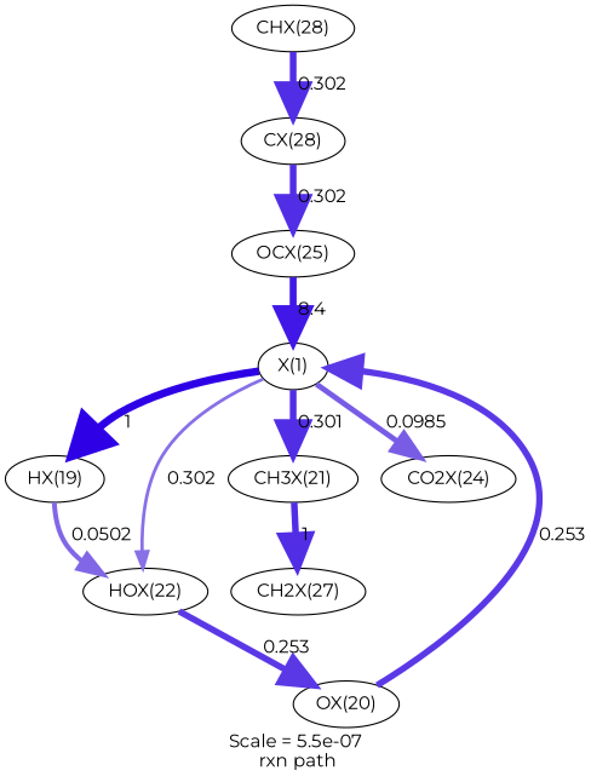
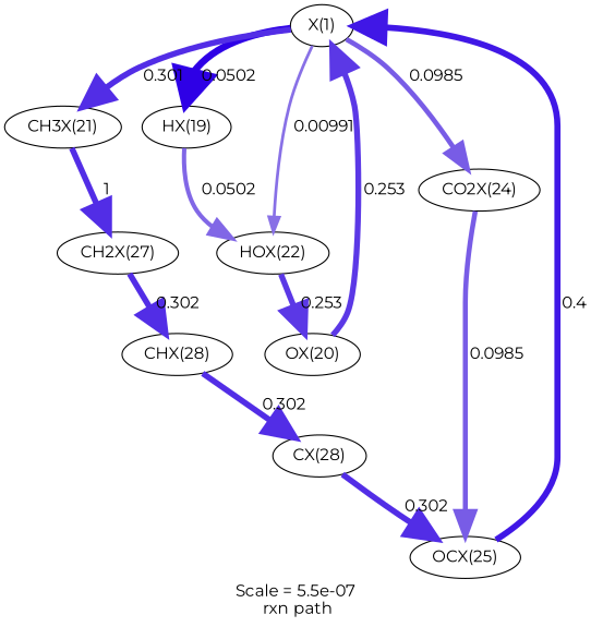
  digraph {
    fontname=Montserrat
    label="Scale = 5.5e-07\l rxn path"
    node [fontname=Montserrat]
    edge [arrowsize=2.55 color="0.7, 0.802, 0.9" fontname=Montserrat penwidth=5.09]
    n1 [label="X(1)"]
    n2 [label="HX(19)"]
    n3 [label="HOX(22)"]
    n4 [label="CH3X(21)"]
    n5 [label="CO2X(24)"]
    n6 [label="OX(20)"]
    n7 [label="CH2X(27)"]
    n8 [label="OCX(25)"]
    n9 [label="CHX(28)"]
    n10 [label="CX(28)"]
-   n1 -> n2 [arrowsize=3 color="0.7, 1.5, 0.9" label=" 1" penwidth=6]
-   n1 -> n3 [arrowsize=1.26 color="0.7, 0.51, 0.9" label=" 0.302" penwidth=2.52]
+   n1 -> n2 [arrowsize=3 color="0.7, 1.5, 0.9" label=" 0.0502" penwidth=6]
+   n1 -> n3 [arrowsize=1.26 color="0.7, 0.51, 0.9" label=" 0.00991" penwidth=2.52]
    n1 -> n4 [color="0.7, 0.801, 0.9" label=" 0.301"]
    n1 -> n5 [arrowsize=2.12 color="0.7, 0.598, 0.9" label=" 0.0985" penwidth=4.25]
    n2 -> n3 [arrowsize=1.87 color="0.7, 0.55, 0.9" label=" 0.0502" penwidth=3.74]
    n3 -> n6 [arrowsize=2.48 color="0.7, 0.753, 0.9" label=" 0.253" penwidth=4.96]
    n4 -> n7 [label=" 1"]
+   n5 -> n8 [arrowsize=2.12 color="0.7, 0.598, 0.9" label=" 0.0985" penwidth=4.25]
    n6 -> n1 [arrowsize=2.48 color="0.7, 0.753, 0.9" label=" 0.253" penwidth=4.96]
-   n8 -> n1 [arrowsize=2.65 color="0.7, 0.9, 0.9" label=" 8.4" penwidth=5.31]
+   n7 -> n9 [label=" 0.302"]
+   n8 -> n1 [arrowsize=2.65 color="0.7, 0.9, 0.9" label=" 0.4" penwidth=5.31]
    n9 -> n10 [label=" 0.302"]
    n10 -> n8 [label=" 0.302"]
  }
